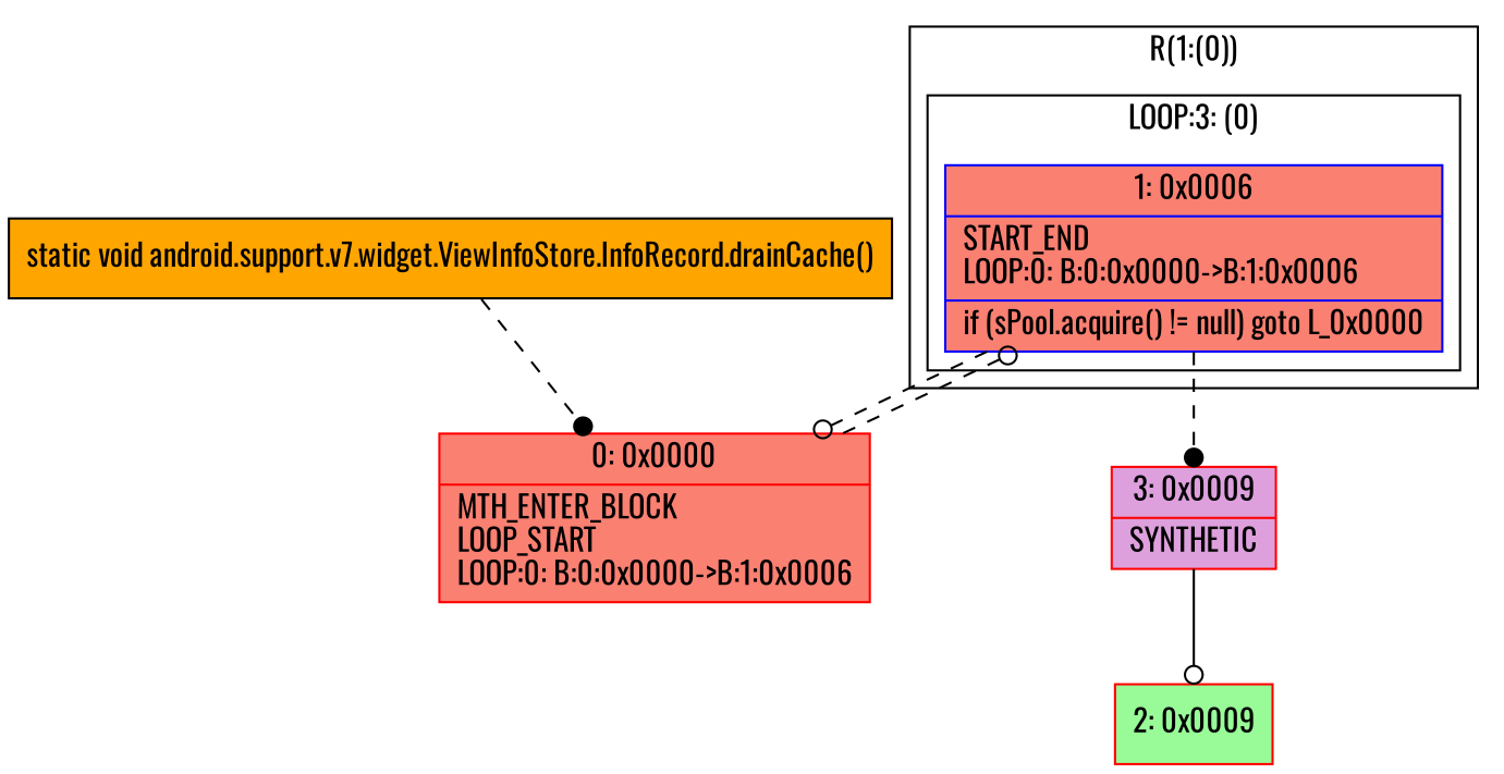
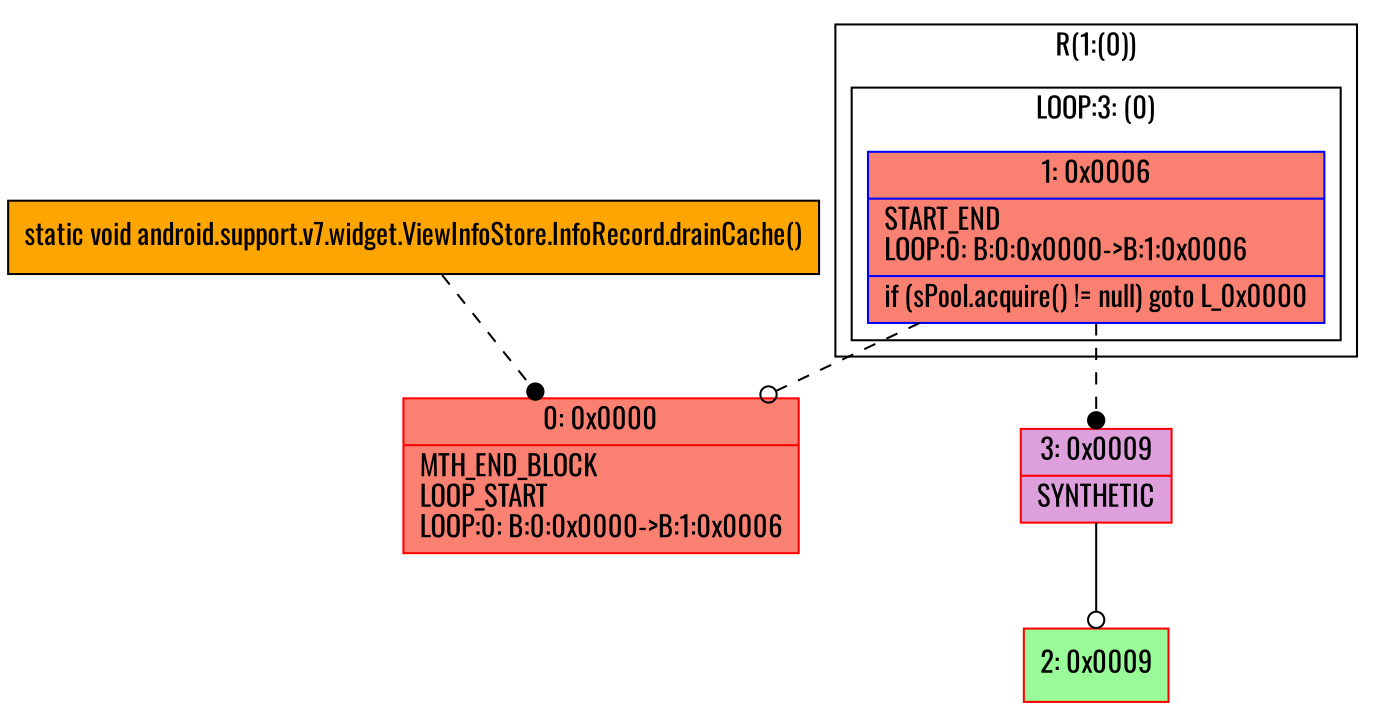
  digraph {
    fontname=Oswald
    node [color=red fillcolor=salmon fontname=Oswald shape=record style=filled]
    edge [arrowhead=odot fontname=Oswald style=dashed]
    n1 [color=blue label="{1\:\ 0x0006|START_END\lLOOP:0: B:0:0x0000\-\>B:1:0x0006\l|if (sPool.acquire() != null) goto L_0x0000\l}"]
-   n2 [label="{0\:\ 0x0000|MTH_ENTER_BLOCK\lLOOP_START\lLOOP:0: B:0:0x0000\-\>B:1:0x0006\l}"]
+   n2 [label="{0\:\ 0x0000|MTH_END_BLOCK\lLOOP_START\lLOOP:0: B:0:0x0000\-\>B:1:0x0006\l}"]
    n3 [fillcolor=plum label="{3\:\ 0x0009|SYNTHETIC\l}"]
    n4 [fillcolor=palegreen label="{2\:\ 0x0009}"]
    n5 [fillcolor=orange label="{static void android.support.v7.widget.ViewInfoStore.InfoRecord.drainCache() }" color=""]
    subgraph cluster_1 {
      label="R(1:(0))"
      subgraph cluster_2 {
        label="LOOP:3: (0)"
        n1
        subgraph cluster_3 {
          label="R(0)"
        }
      }
    }
    n1 -> n2
    n1 -> n3 [arrowhead=dot]
-   n2 -> n1
    n3 -> n4 [style=solid]
    n5 -> n2 [arrowhead=dot]
  }
